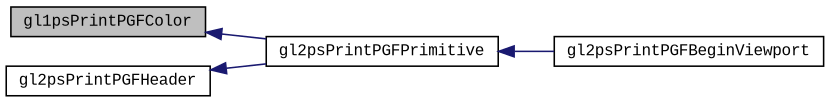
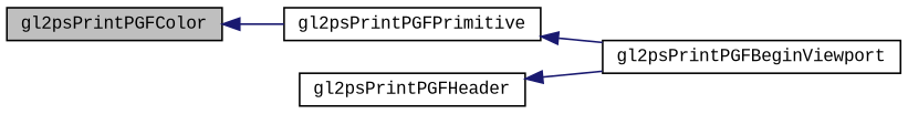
  digraph {
    fontname="Liberation Mono"
    rankdir=LR
    node [color=black fillcolor=white fontname="Liberation Mono" fontsize=10 shape=record style=filled]
    edge [color=midnightblue dir=back fontname="Liberation Mono" fontsize=10 labelfontname=FreeSans labelfontsize=10 style=solid]
-   n1 [fillcolor=grey75 fontcolor=black height=0.2 label=gl1psPrintPGFColor width=0.4]
+   n1 [fillcolor=grey75 fontcolor=black height=0.2 label=gl2psPrintPGFColor width=0.4]
    n2 [height=0.2 label=gl2psPrintPGFPrimitive width=0.4]
    n3 [height=0.2 label=gl2psPrintPGFBeginViewport width=0.4]
    n4 [height=0.2 label=gl2psPrintPGFHeader width=0.4]
    n1 -> n2
    n2 -> n3
-   n4 -> n2
+   n4 -> n3
  }
